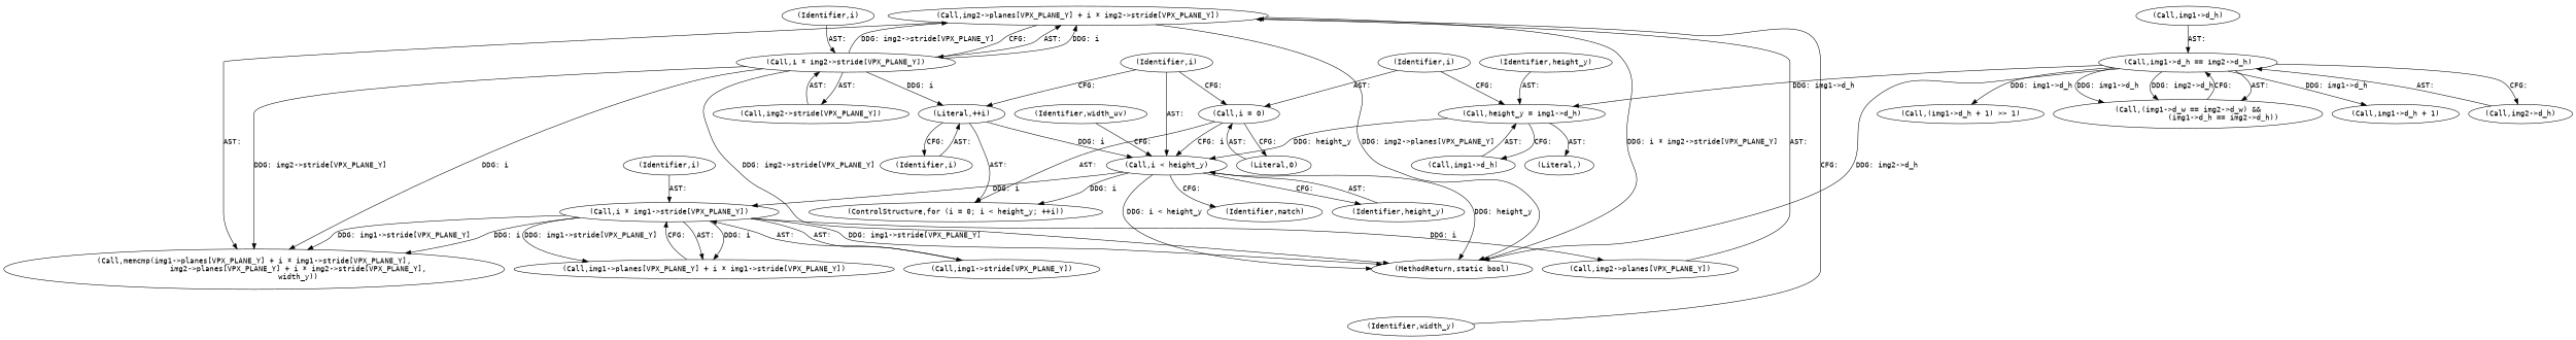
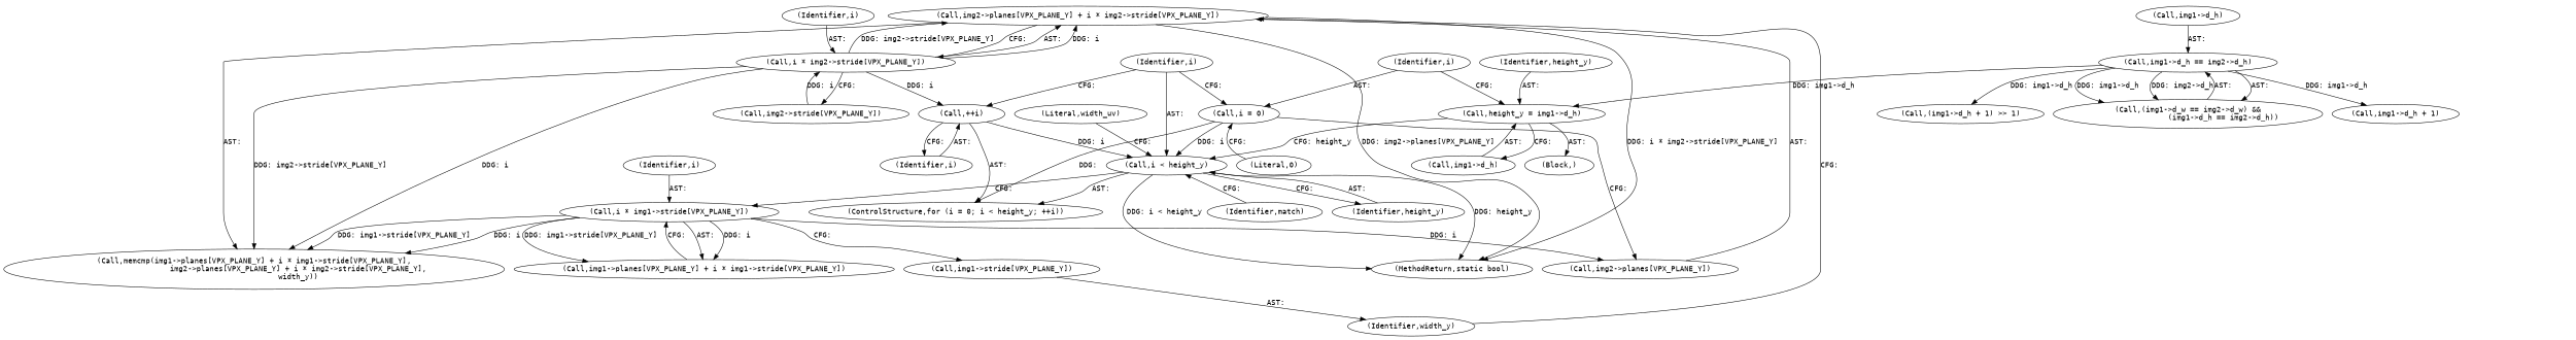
  digraph {
    fontname="DejaVu Sans Mono"
    node [fontname="DejaVu Sans Mono"]
    edge [fontname="DejaVu Sans Mono"]
    n1 [label="(Call,img2->planes[VPX_PLANE_Y] + i * img2->stride[VPX_PLANE_Y])"]
    n2 [label="(Call,i * img2->stride[VPX_PLANE_Y])"]
    n3 [label="(Call,memcmp(img1->planes[VPX_PLANE_Y] + i * img1->stride[VPX_PLANE_Y],\n                    img2->planes[VPX_PLANE_Y] + i * img2->stride[VPX_PLANE_Y],\n                    width_y))"]
    n4 [label="(MethodReturn,static bool)"]
-   n5 [label="(Literal,++i)"]
+   n5 [label="(Call,++i)"]
    n6 [label="(Call,img2->stride[VPX_PLANE_Y])"]
    n7 [label="(Call,i < height_y)"]
    n8 [label="(ControlStructure,for (i = 0; i < height_y; ++i))"]
    n9 [label="(Identifier,i)"]
    n10 [label="(Call,i * img1->stride[VPX_PLANE_Y])"]
    n11 [label="(Call,img1->planes[VPX_PLANE_Y] + i * img1->stride[VPX_PLANE_Y])"]
    n12 [label="(Call,img1->stride[VPX_PLANE_Y])"]
    n13 [label="(Call,img2->planes[VPX_PLANE_Y])"]
    n14 [label="(Identifier,height_y)"]
    n15 [label="(Call,i = 0)"]
    n16 [label="(Literal,0)"]
    n17 [label="(Call,height_y = img1->d_h)"]
    n18 [label="(Call,img1->d_h)"]
-   n19 [label="(Literal,)"]
+   n19 [label="(Block,)"]
    n20 [label="(Call,img1->d_h == img2->d_h)"]
    n21 [label="(Call,img1->d_h + 1)"]
-   n22 [label="(Call,img2->d_h)"]
    n23 [label="(Call,(img1->d_w == img2->d_w) &&\n                (img1->d_h == img2->d_h))"]
    n24 [label="(Call,(img1->d_h + 1) >> 1)"]
    n25 [label="(Identifier,i)"]
    n26 [label="(Identifier,i)"]
    n27 [label="(Identifier,i)"]
    n28 [label="(Call,img1->d_h)"]
    n29 [label="(Identifier,height_y)"]
-   n30 [label="(Identifier,width_uv)"]
+   n30 [label="(Literal,width_uv)"]
    n31 [label="(Identifier,match)"]
    n32 [label="(Identifier,i)"]
    n33 [label="(Identifier,width_y)"]
    n1 -> n2 [label="CFG: "]
    n1 -> n3 [label="AST: "]
    n1 -> n4 [label="DDG: img2->planes[VPX_PLANE_Y]"]
    n1 -> n4 [label="DDG: i * img2->stride[VPX_PLANE_Y]"]
    n2 -> n1 [label="AST: "]
    n2 -> n1 [label="DDG: i"]
    n2 -> n1 [label="DDG: img2->stride[VPX_PLANE_Y]"]
    n2 -> n3 [label="DDG: i"]
    n2 -> n3 [label="DDG: img2->stride[VPX_PLANE_Y]"]
-   n2 -> n4 [label="DDG: img2->stride[VPX_PLANE_Y]"]
    n2 -> n5 [label="DDG: i"]
-   n2 -> n6 [label="AST: "]
+   n2 -> n6 [label="CFG: "]
    n5 -> n7 [label="DDG: i"]
    n5 -> n8 [label="AST: "]
    n5 -> n9 [label="CFG: "]
-   n6 -> n2 [label="AST: "]
+   n6 -> n2 [label="DDG: i"]
    n7 -> n4 [label="DDG: height_y"]
    n7 -> n4 [label="DDG: i < height_y"]
-   n7 -> n8 [label="DDG: i"]
-   n7 -> n10 [label="DDG: i"]
+   n7 -> n8 [label="AST: "]
+   n7 -> n10 [label="CFG: "]
    n7 -> n14 [label="CFG: "]
    n9 -> n5 [label="AST: "]
    n10 -> n3 [label="DDG: i"]
    n10 -> n3 [label="DDG: img1->stride[VPX_PLANE_Y]"]
-   n10 -> n4 [label="DDG: img1->stride[VPX_PLANE_Y]"]
    n10 -> n11 [label="AST: "]
    n10 -> n11 [label="DDG: i"]
    n10 -> n11 [label="DDG: img1->stride[VPX_PLANE_Y]"]
-   n10 -> n12 [label="AST: "]
+   n10 -> n12 [label="CFG: "]
    n10 -> n13 [label="DDG: i"]
    n11 -> n10 [label="CFG: "]
-   n12 -> n10 [label="AST: "]
+   n12 -> n33 [label="AST: "]
    n13 -> n1 [label="AST: "]
    n14 -> n7 [label="AST: "]
-   n15 -> n7 [label="CFG: i"]
-   n15 -> n8 [label="AST: "]
-   n15 -> n16 [label="CFG: "]
-   n16 -> n15 [label="AST: "]
-   n17 -> n7 [label="DDG: height_y"]
+   n15 -> n7 [label="DDG: i"]
+   n15 -> n8 [label="DDG: "]
+   n15 -> n13 [label="CFG: "]
+   n16 -> n15 [label="CFG: "]
+   n17 -> n7 [label="CFG: height_y"]
    n17 -> n18 [label="CFG: "]
    n17 -> n19 [label="AST: "]
    n18 -> n17 [label="AST: "]
-   n20 -> n4 [label="DDG: img2->d_h"]
    n20 -> n17 [label="DDG: img1->d_h"]
    n20 -> n21 [label="DDG: img1->d_h"]
-   n20 -> n22 [label="CFG: "]
    n20 -> n23 [label="AST: "]
    n20 -> n23 [label="DDG: img1->d_h"]
    n20 -> n23 [label="DDG: img2->d_h"]
    n20 -> n24 [label="DDG: img1->d_h"]
-   n22 -> n20 [label="AST: "]
-   n23 -> n20 [label="CFG: "]
+   n23 -> n20 [label="AST: "]
    n25 -> n15 [label="AST: "]
    n25 -> n17 [label="CFG: "]
    n26 -> n2 [label="AST: "]
    n27 -> n10 [label="AST: "]
    n28 -> n20 [label="AST: "]
    n29 -> n17 [label="AST: "]
    n30 -> n7 [label="CFG: "]
-   n7 -> n31 [label="CFG: "]
+   n31 -> n7 [label="CFG: "]
    n32 -> n5 [label="CFG: "]
    n32 -> n7 [label="AST: "]
    n32 -> n15 [label="CFG: "]
    n33 -> n1 [label="CFG: "]
  }
